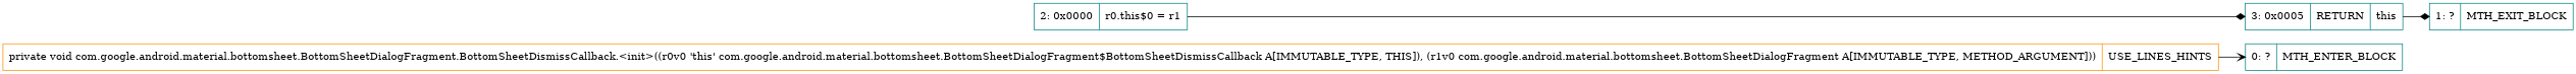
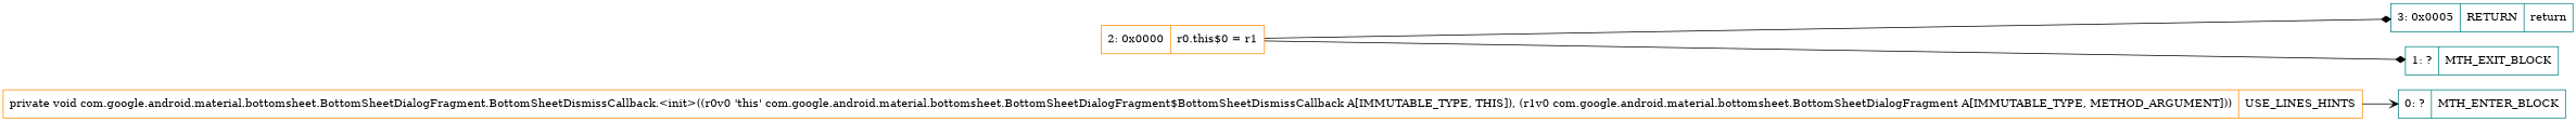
  digraph {
    rankdir=LR
    node [color=teal shape=record]
    edge [arrowhead=diamond]
    n1 [label="{0\:\ ?|MTH_ENTER_BLOCK\l}"]
-   n2 [label="{2\:\ 0x0000|r0.this$0 = r1\l}"]
-   n3 [label="{3\:\ 0x0005|RETURN\l|this\l}"]
+   n2 [color=darkorange label="{2\:\ 0x0000|r0.this$0 = r1\l}"]
+   n3 [label="{3\:\ 0x0005|RETURN\l|return\l}"]
    n4 [label="{1\:\ ?|MTH_EXIT_BLOCK\l}"]
    n5 [color=darkorange label="{private void com.google.android.material.bottomsheet.BottomSheetDialogFragment.BottomSheetDismissCallback.\<init\>((r0v0 'this' com.google.android.material.bottomsheet.BottomSheetDialogFragment$BottomSheetDismissCallback A[IMMUTABLE_TYPE, THIS]), (r1v0 com.google.android.material.bottomsheet.BottomSheetDialogFragment A[IMMUTABLE_TYPE, METHOD_ARGUMENT]))  | USE_LINES_HINTS\l}"]
    n2 -> n3
-   n3 -> n4
+   n2 -> n4
    n5 -> n1 [arrowhead=vee]
  }
